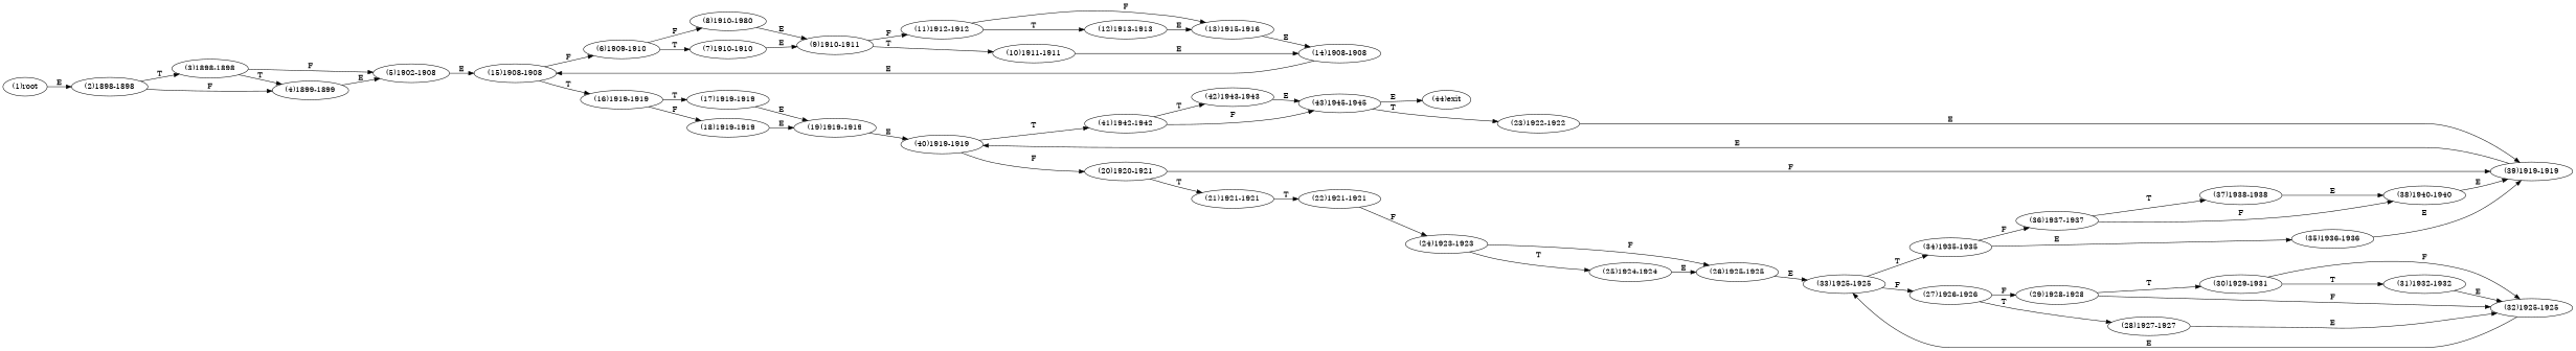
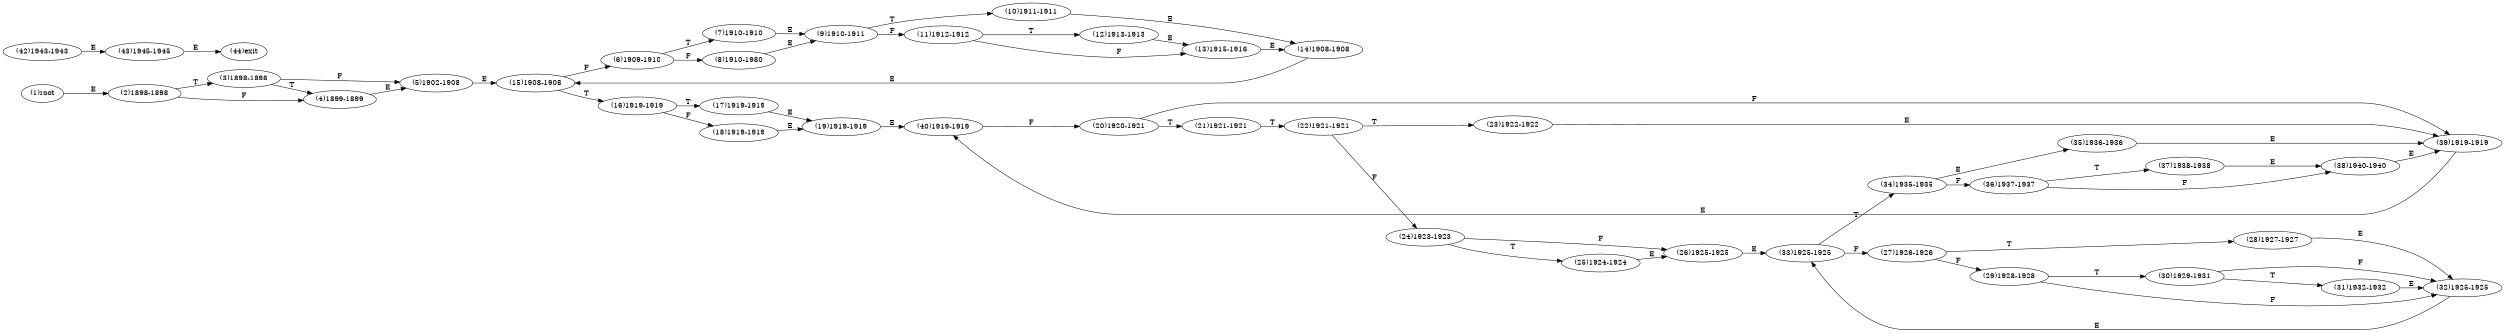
  digraph {
    rankdir=LR
    n1 [label="(1)root"]
    n2 [label="(2)1898-1898"]
    n3 [label="(3)1898-1898"]
    n4 [label="(4)1899-1899"]
    n5 [label="(5)1902-1908"]
    n6 [label="(15)1908-1908"]
    n7 [label="(6)1909-1910"]
    n8 [label="(16)1919-1919"]
    n9 [label="(7)1910-1910"]
    n10 [label="(8)1910-1980"]
    n11 [label="(9)1910-1911"]
    n12 [label="(10)1911-1911"]
    n13 [label="(11)1912-1912"]
    n14 [label="(14)1908-1908"]
    n15 [label="(12)1913-1913"]
    n16 [label="(13)1915-1916"]
    n17 [label="(17)1919-1919"]
    n18 [label="(18)1919-1919"]
    n19 [label="(19)1919-1919"]
    n20 [label="(40)1919-1919"]
    n21 [label="(20)1920-1921"]
-   n22 [label="(41)1942-1942"]
    n23 [label="(21)1921-1921"]
    n24 [label="(22)1921-1921"]
    n25 [label="(23)1922-1922"]
    n26 [label="(24)1923-1923"]
    n27 [label="(39)1919-1919"]
    n28 [label="(25)1924-1924"]
    n29 [label="(26)1925-1925"]
    n30 [label="(33)1925-1925"]
    n31 [label="(27)1926-1926"]
    n32 [label="(29)1928-1928"]
    n33 [label="(28)1927-1927"]
    n34 [label="(30)1929-1931"]
    n35 [label="(32)1925-1925"]
    n36 [label="(34)1935-1935"]
    n37 [label="(31)1932-1932"]
    n38 [label="(35)1936-1936"]
    n39 [label="(36)1937-1937"]
    n40 [label="(38)1940-1940"]
    n41 [label="(37)1938-1938"]
    n42 [label="(42)1943-1943"]
    n43 [label="(43)1945-1945"]
    n44 [label="(44)exit"]
    n1 -> n2 [label=E]
    n2 -> n3 [label=T]
    n2 -> n4 [label=F]
    n3 -> n4 [label=T]
    n3 -> n5 [label=F]
    n4 -> n5 [label=E]
    n5 -> n6 [label=E]
    n6 -> n7 [label=F]
    n6 -> n8 [label=T]
    n7 -> n9 [label=T]
    n7 -> n10 [label=F]
    n8 -> n17 [label=T]
    n8 -> n18 [label=F]
    n9 -> n11 [label=E]
    n10 -> n11 [label=E]
    n11 -> n12 [label=T]
    n11 -> n13 [label=F]
    n12 -> n14 [label=E]
    n13 -> n15 [label=T]
    n13 -> n16 [label=F]
    n14 -> n6 [label=E]
    n15 -> n16 [label=E]
    n16 -> n14 [label=E]
    n17 -> n19 [label=E]
    n18 -> n19 [label=E]
    n19 -> n20 [label=E]
    n20 -> n21 [label=F]
-   n20 -> n22 [label=T]
    n21 -> n23 [label=T]
    n21 -> n27 [label=F]
-   n22 -> n42 [label=T]
-   n22 -> n43 [label=F]
    n23 -> n24 [label=T]
-   n43 -> n25 [label=T]
+   n24 -> n25 [label=T]
    n24 -> n26 [label=F]
    n25 -> n27 [label=E]
    n26 -> n28 [label=T]
    n26 -> n29 [label=F]
    n27 -> n20 [label=E]
    n28 -> n29 [label=E]
    n29 -> n30 [label=E]
    n30 -> n31 [label=F]
    n30 -> n36 [label=T]
    n31 -> n32 [label=F]
    n31 -> n33 [label=T]
    n32 -> n34 [label=T]
    n32 -> n35 [label=F]
    n33 -> n35 [label=E]
    n34 -> n35 [label=F]
    n34 -> n37 [label=T]
    n35 -> n30 [label=E]
    n36 -> n38 [label=E]
    n36 -> n39 [label=F]
    n37 -> n35 [label=E]
    n38 -> n27 [label=E]
    n39 -> n40 [label=F]
    n39 -> n41 [label=T]
    n40 -> n27 [label=E]
    n41 -> n40 [label=E]
    n42 -> n43 [label=E]
    n43 -> n44 [label=E]
  }
